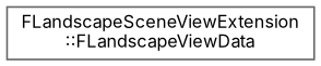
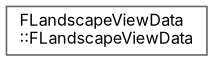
  digraph {
    rankdir=LR
    fontname=Inter
-   n1 [color=grey40 fillcolor=white fontname=Inter fontsize=10 height=0.2 label="FLandscapeSceneViewExtension\l::FLandscapeViewData" shape=box style=filled width=0.4]
+   n1 [color=grey40 fillcolor=white fontname=Inter fontsize=10 height=0.2 label="FLandscapeViewData\l::FLandscapeViewData" shape=box style=filled width=0.4]
  }
